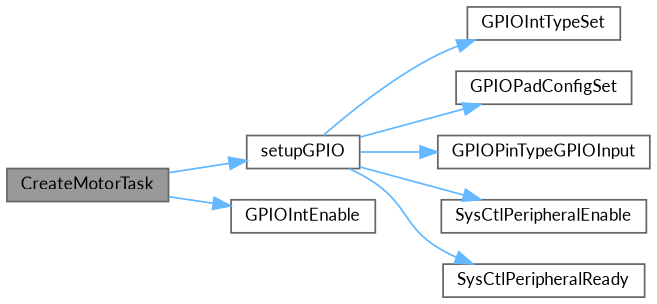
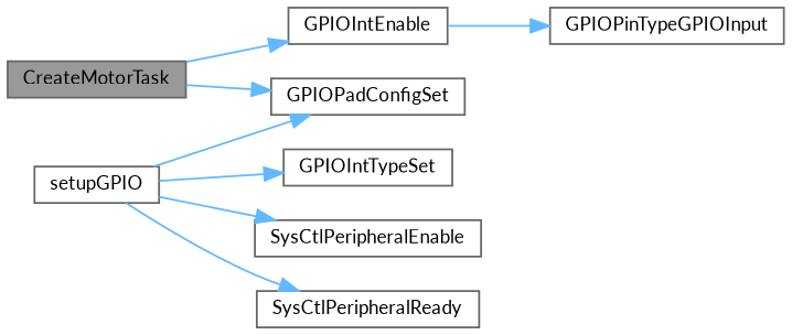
  digraph {
    fontname=Lato
    rankdir=LR
    node [color=grey40 fillcolor=white fontname=Lato fontsize=10 shape=box style=filled]
    edge [color=steelblue1 fontname=Lato fontsize=10 labelfontname=Helvetica labelfontsize=10 style=solid]
    n1 [color=gray40 fillcolor=grey60 fontcolor=black height=0.2 label=CreateMotorTask width=0.4]
    n2 [height=0.2 label=setupGPIO width=0.4]
    n3 [height=0.2 label=GPIOIntEnable width=0.4]
    n4 [height=0.2 label=GPIOIntTypeSet width=0.4]
    n5 [height=0.2 label=GPIOPadConfigSet width=0.4]
    n6 [height=0.2 label=GPIOPinTypeGPIOInput width=0.4]
    n7 [height=0.2 label=SysCtlPeripheralEnable width=0.4]
    n8 [height=0.2 label=SysCtlPeripheralReady width=0.4]
-   n1 -> n2
+   n1 -> n5
    n1 -> n3
    n2 -> n4
    n2 -> n5
-   n2 -> n6
+   n3 -> n6
    n2 -> n7
    n2 -> n8
  }
